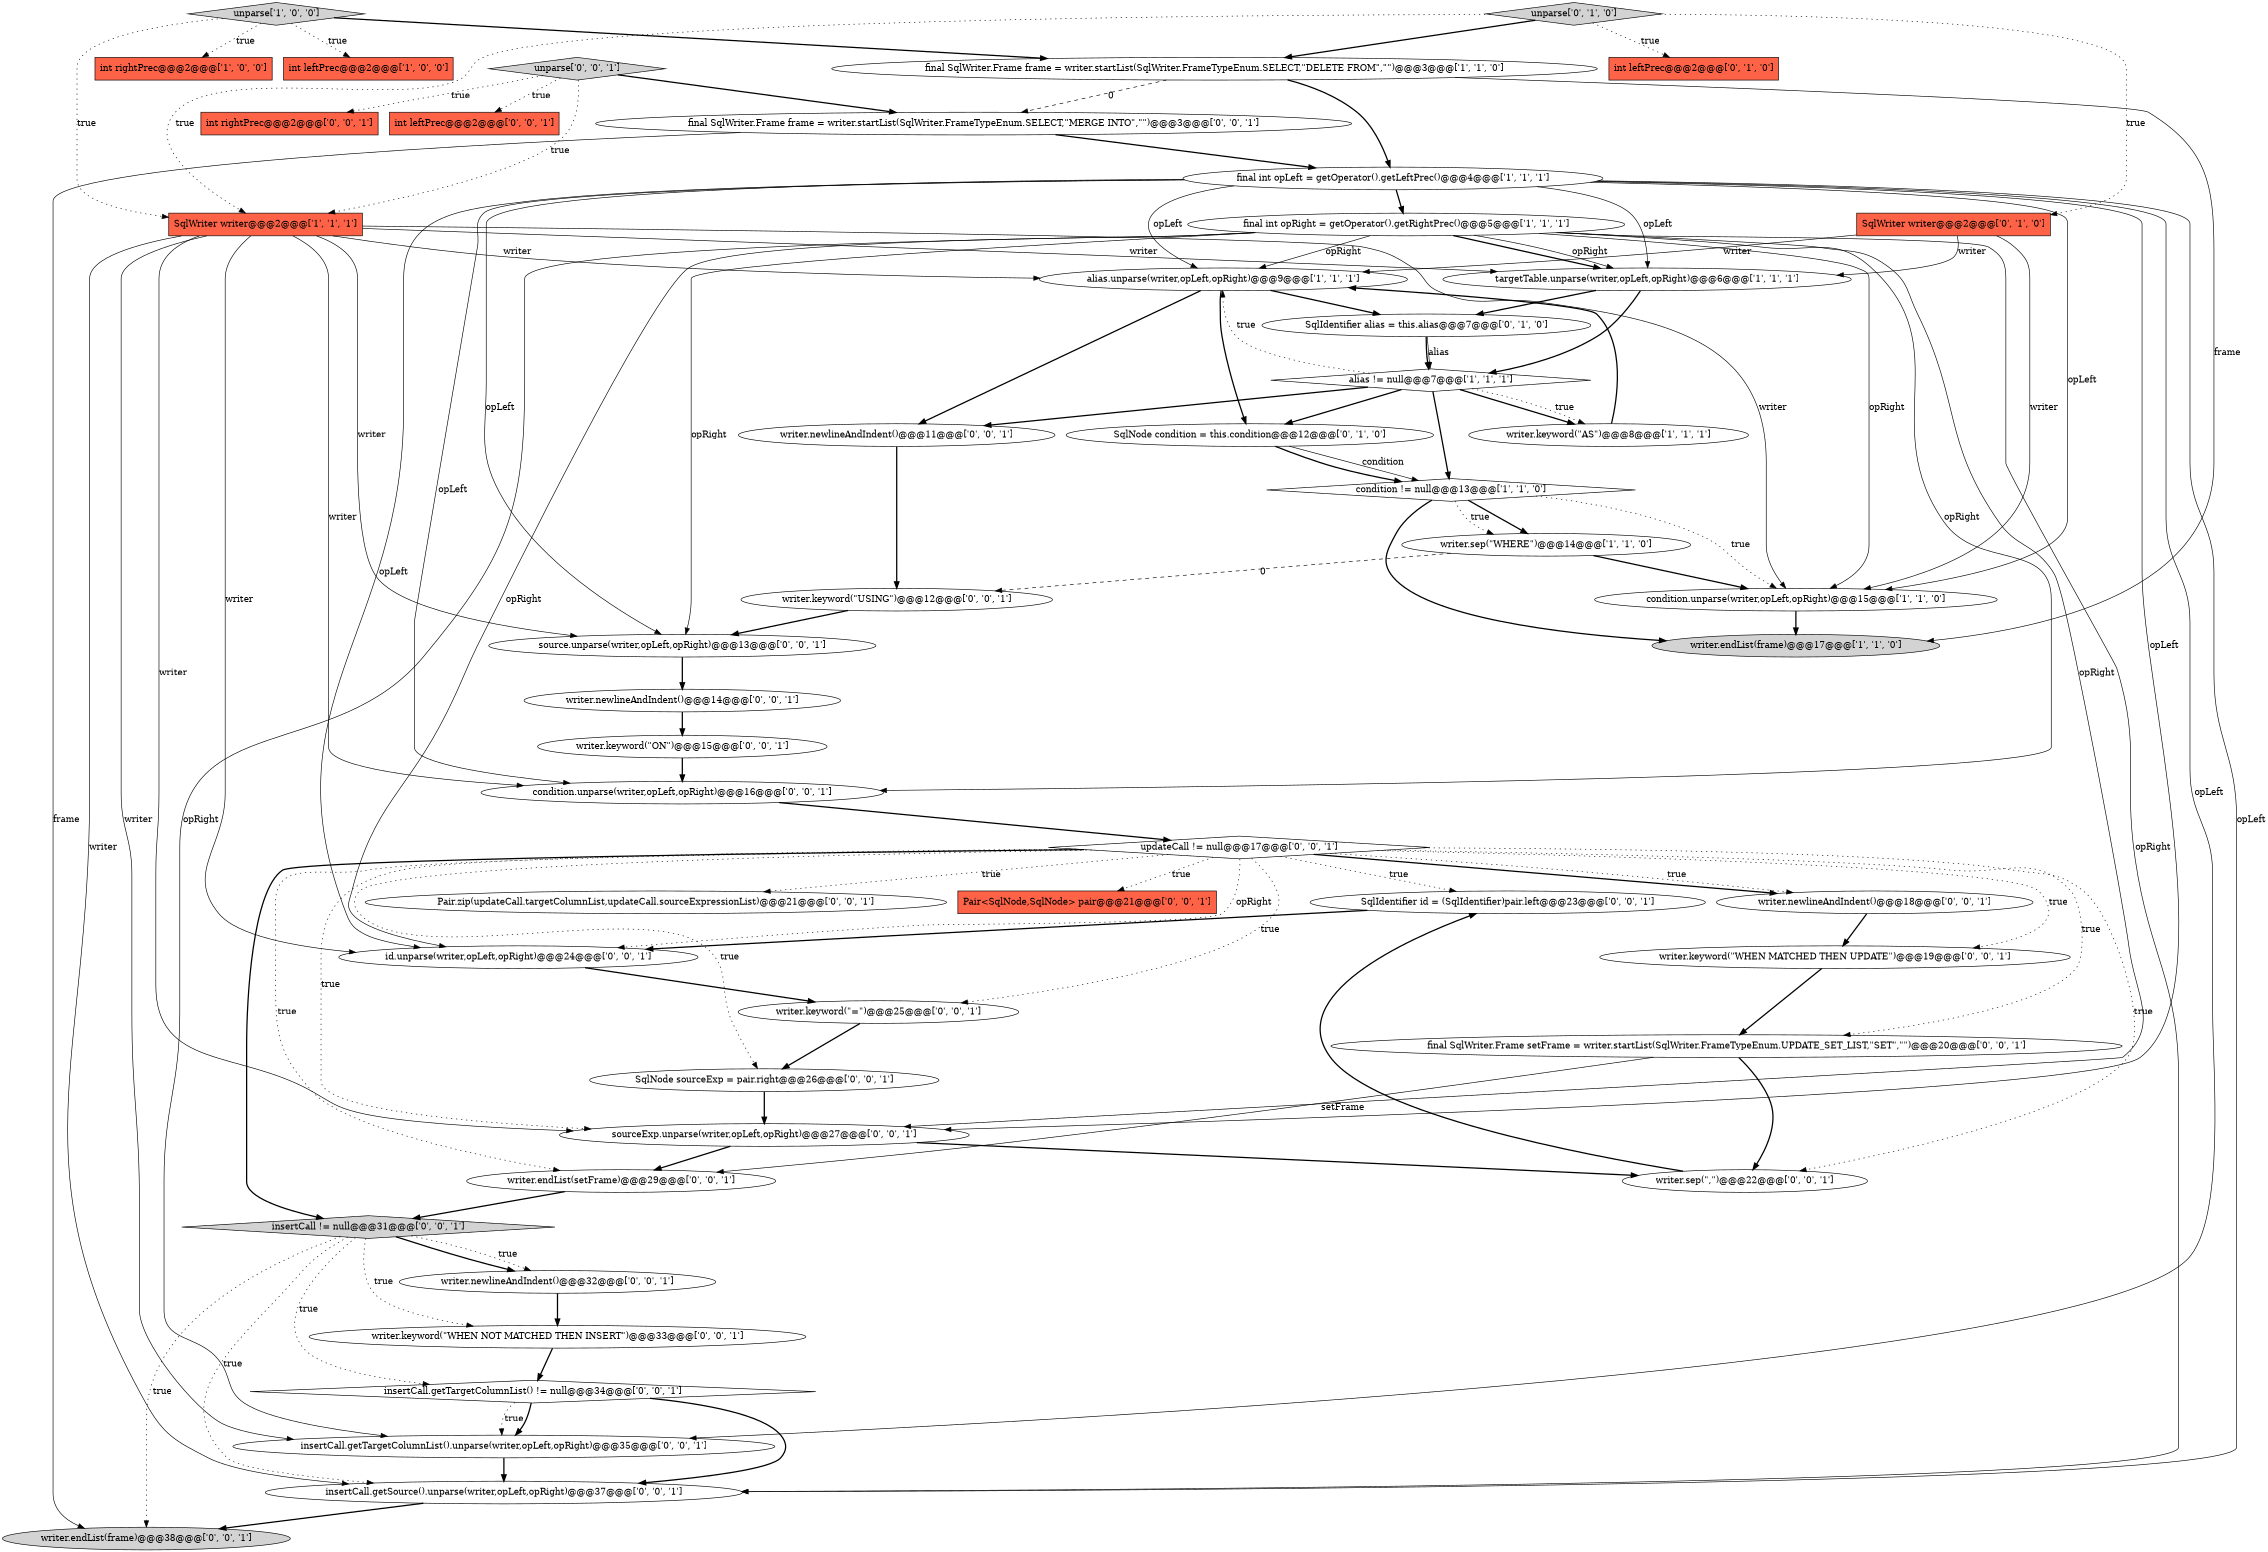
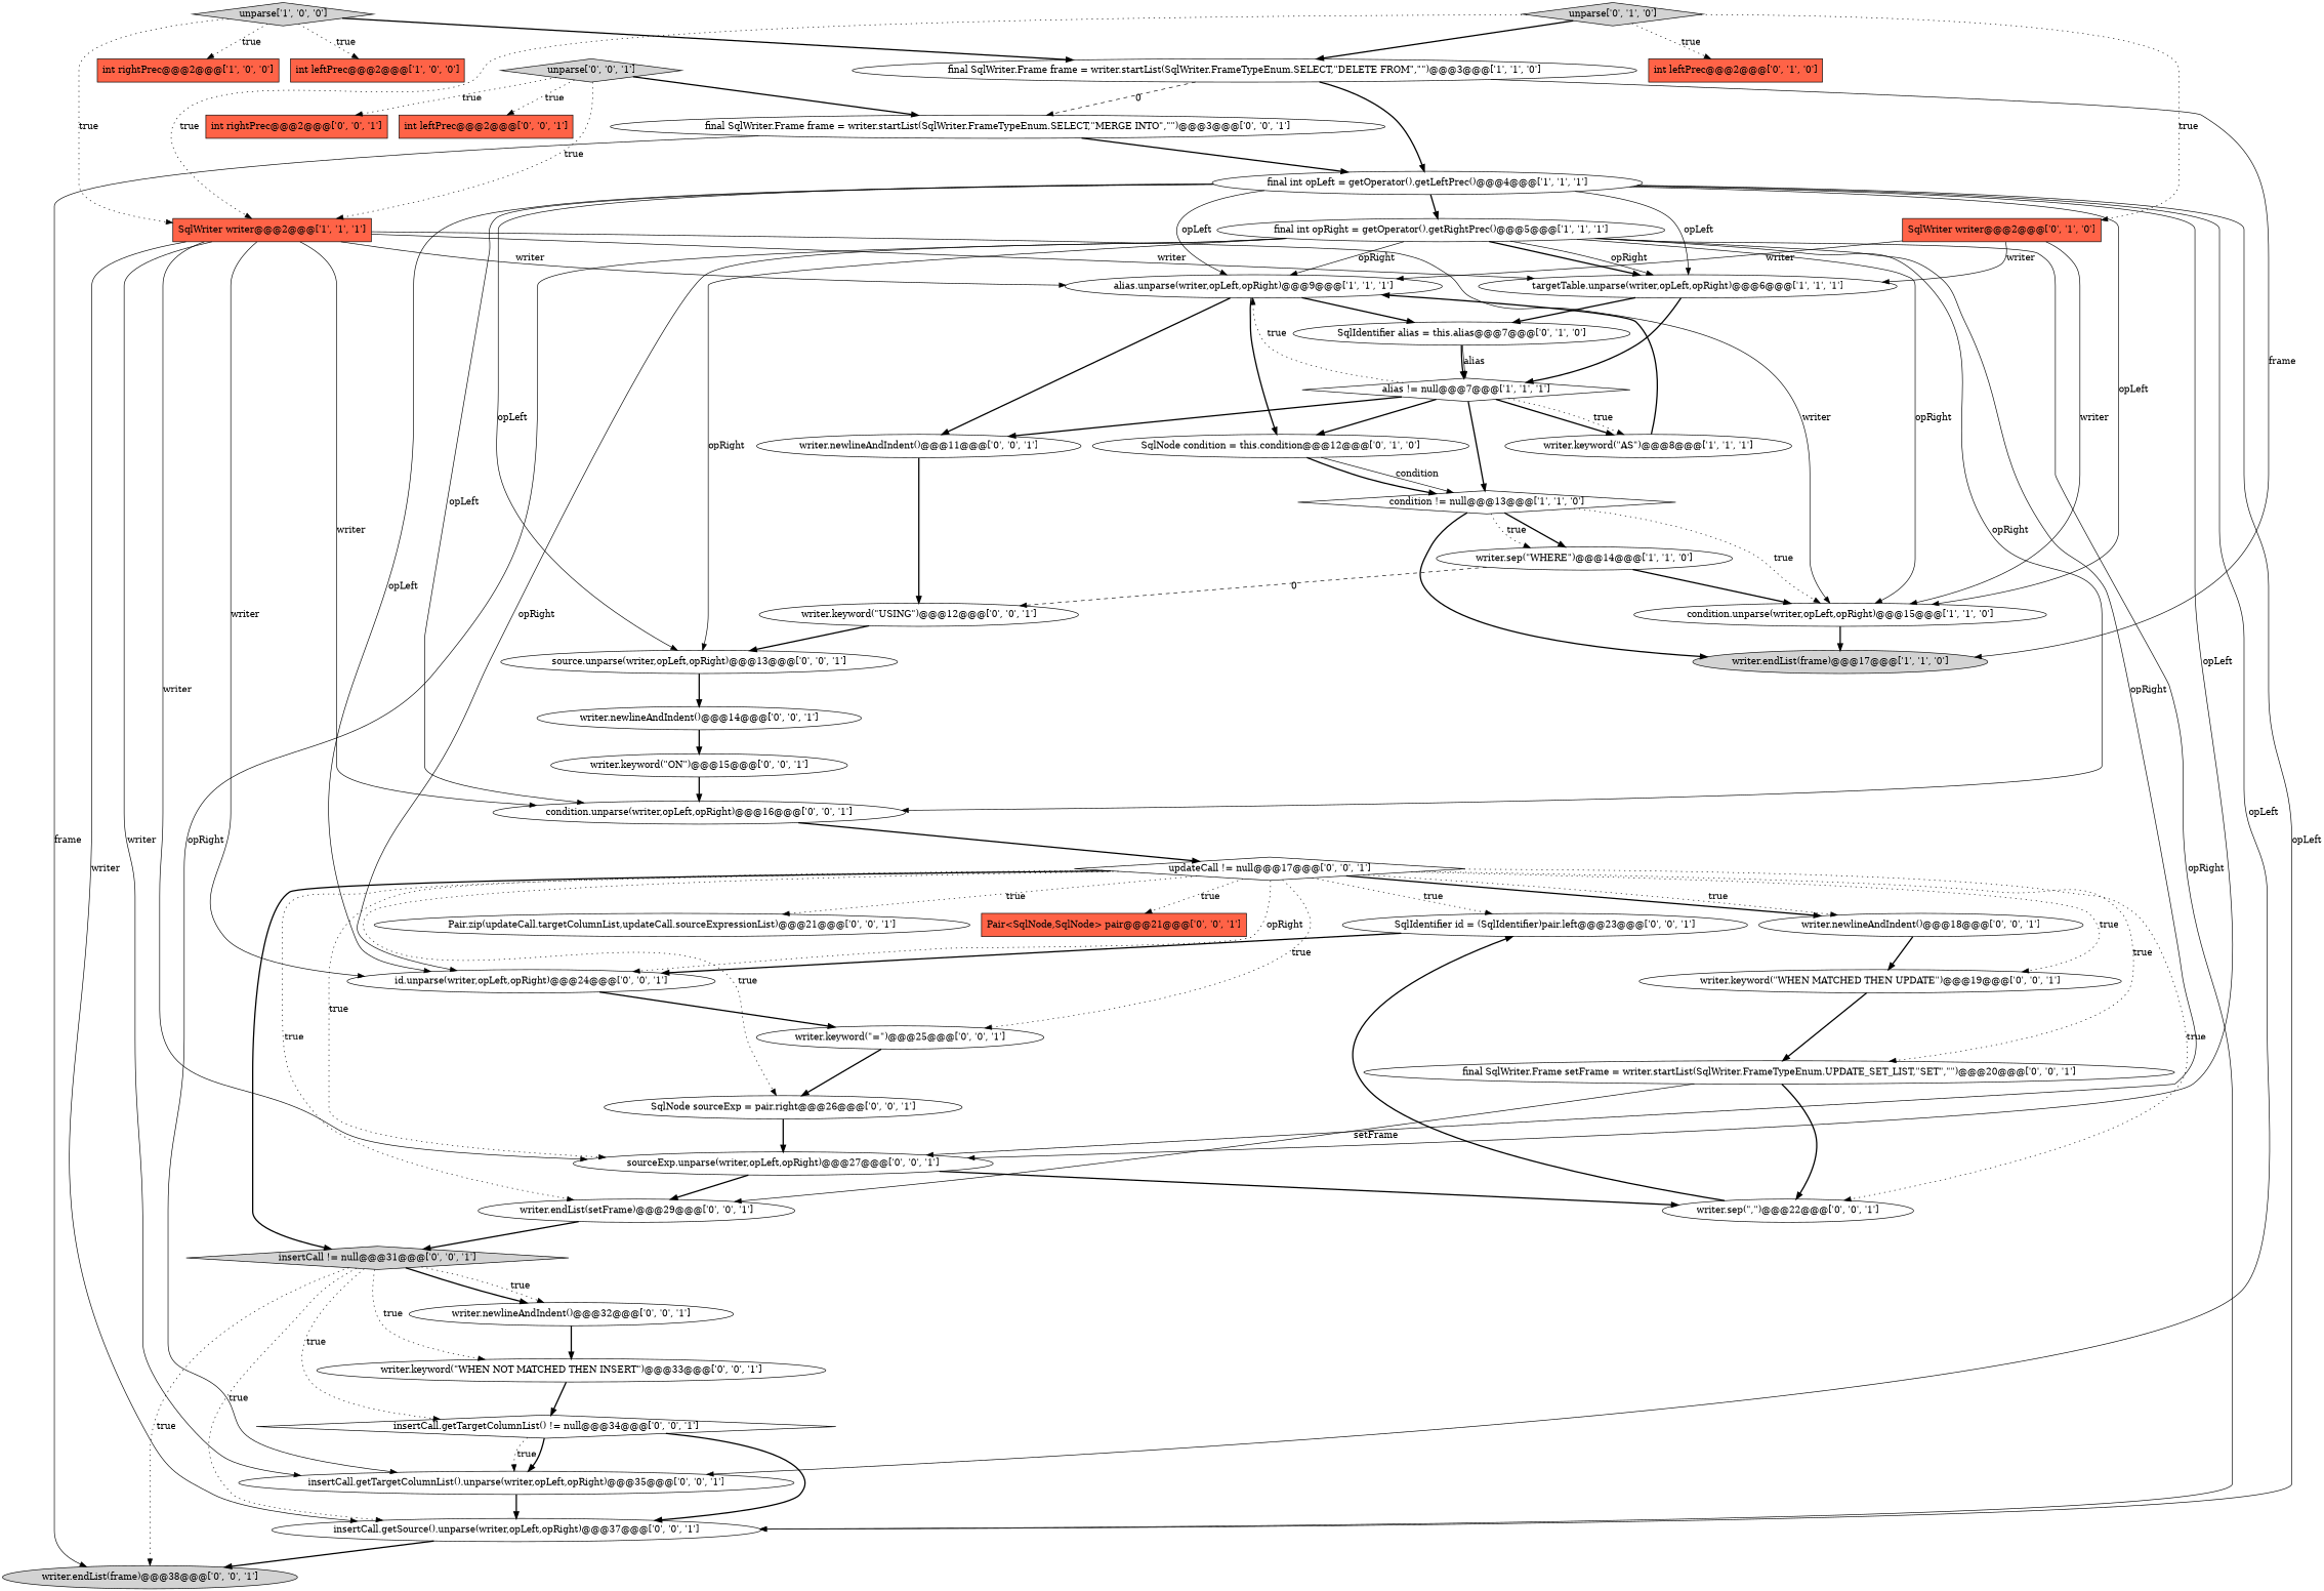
  digraph {
    node [fillcolor=white shape=ellipse style=filled]
    edge [style=bold]
    n1 [fillcolor=tomato label="int leftPrec@@@2@@@['1', '0', '0']" shape=box]
    n2 [fillcolor=lightgray label="writer.endList(frame)@@@17@@@['1', '1', '0']"]
    n3 [label="writer.endList(setFrame)@@@29@@@['0', '0', '1']"]
    n4 [fillcolor=lightgray label="insertCall != null@@@31@@@['0', '0', '1']" shape=diamond]
    n5 [label="insertCall.getSource().unparse(writer,opLeft,opRight)@@@37@@@['0', '0', '1']"]
    n6 [label="writer.keyword(\"WHEN NOT MATCHED THEN INSERT\")@@@33@@@['0', '0', '1']"]
    n7 [label="insertCall.getTargetColumnList() != null@@@34@@@['0', '0', '1']" shape=diamond]
    n8 [fillcolor=lightgray label="writer.endList(frame)@@@38@@@['0', '0', '1']"]
    n9 [label="writer.newlineAndIndent()@@@32@@@['0', '0', '1']"]
    n10 [label="alias.unparse(writer,opLeft,opRight)@@@9@@@['1', '1', '1']"]
    n11 [label="writer.newlineAndIndent()@@@11@@@['0', '0', '1']"]
    n12 [label="SqlNode condition = this.condition@@@12@@@['0', '1', '0']"]
    n13 [label="SqlIdentifier alias = this.alias@@@7@@@['0', '1', '0']"]
    n14 [label="writer.keyword(\"USING\")@@@12@@@['0', '0', '1']"]
    n15 [label="condition != null@@@13@@@['1', '1', '0']" shape=diamond]
    n16 [label="condition.unparse(writer,opLeft,opRight)@@@15@@@['1', '1', '0']"]
    n17 [label="writer.sep(\"WHERE\")@@@14@@@['1', '1', '0']"]
    n18 [label="writer.keyword(\"ON\")@@@15@@@['0', '0', '1']"]
    n19 [label="condition.unparse(writer,opLeft,opRight)@@@16@@@['0', '0', '1']"]
    n20 [label="updateCall != null@@@17@@@['0', '0', '1']" shape=diamond]
    n21 [label="SqlIdentifier id = (SqlIdentifier)pair.left@@@23@@@['0', '0', '1']"]
    n22 [label="id.unparse(writer,opLeft,opRight)@@@24@@@['0', '0', '1']"]
    n23 [label="writer.keyword(\"=\")@@@25@@@['0', '0', '1']"]
    n24 [fillcolor=tomato label="int rightPrec@@@2@@@['1', '0', '0']" shape=box]
    n25 [label="final SqlWriter.Frame setFrame = writer.startList(SqlWriter.FrameTypeEnum.UPDATE_SET_LIST,\"SET\",\"\")@@@20@@@['0', '0', '1']"]
    n26 [label="writer.sep(\",\")@@@22@@@['0', '0', '1']"]
    n27 [label="final int opRight = getOperator().getRightPrec()@@@5@@@['1', '1', '1']"]
    n28 [label="sourceExp.unparse(writer,opLeft,opRight)@@@27@@@['0', '0', '1']"]
    n29 [label="source.unparse(writer,opLeft,opRight)@@@13@@@['0', '0', '1']"]
    n30 [label="targetTable.unparse(writer,opLeft,opRight)@@@6@@@['1', '1', '1']"]
    n31 [label="insertCall.getTargetColumnList().unparse(writer,opLeft,opRight)@@@35@@@['0', '0', '1']"]
    n32 [label="writer.newlineAndIndent()@@@14@@@['0', '0', '1']"]
    n33 [label="alias != null@@@7@@@['1', '1', '1']" shape=diamond]
    n34 [fillcolor=tomato label="int leftPrec@@@2@@@['0', '1', '0']" shape=box]
    n35 [fillcolor=lightgray label="unparse['0', '0', '1']" shape=diamond]
    n36 [fillcolor=tomato label="int leftPrec@@@2@@@['0', '0', '1']" shape=box]
    n37 [label="final SqlWriter.Frame frame = writer.startList(SqlWriter.FrameTypeEnum.SELECT,\"MERGE INTO\",\"\")@@@3@@@['0', '0', '1']"]
    n38 [fillcolor=tomato label="int rightPrec@@@2@@@['0', '0', '1']" shape=box]
    n39 [fillcolor=tomato label="SqlWriter writer@@@2@@@['1', '1', '1']" shape=box]
    n40 [label="final int opLeft = getOperator().getLeftPrec()@@@4@@@['1', '1', '1']"]
    n41 [fillcolor=tomato label="Pair<SqlNode,SqlNode> pair@@@21@@@['0', '0', '1']" shape=box]
    n42 [label="writer.keyword(\"AS\")@@@8@@@['1', '1', '1']"]
    n43 [label="SqlNode sourceExp = pair.right@@@26@@@['0', '0', '1']"]
    n44 [fillcolor=lightgray label="unparse['0', '1', '0']" shape=diamond]
    n45 [fillcolor=tomato label="SqlWriter writer@@@2@@@['0', '1', '0']" shape=box]
    n46 [label="final SqlWriter.Frame frame = writer.startList(SqlWriter.FrameTypeEnum.SELECT,\"DELETE FROM\",\"\")@@@3@@@['1', '1', '0']"]
    n47 [fillcolor=lightgray label="unparse['1', '0', '0']" shape=diamond]
    n48 [label="writer.newlineAndIndent()@@@18@@@['0', '0', '1']"]
    n49 [label="writer.keyword(\"WHEN MATCHED THEN UPDATE\")@@@19@@@['0', '0', '1']"]
    n50 [label="Pair.zip(updateCall.targetColumnList,updateCall.sourceExpressionList)@@@21@@@['0', '0', '1']"]
    n3 -> n4
    n4 -> n5 [label=true style=dotted]
    n4 -> n6 [label=true style=dotted]
    n4 -> n7 [label=true style=dotted]
    n4 -> n8 [label=true style=dotted]
    n4 -> n9 [label=true style=dotted]
    n4 -> n9
    n5 -> n8
    n6 -> n7
    n7 -> n5
    n7 -> n31 [label=true style=dotted]
    n7 -> n31
    n9 -> n6
    n10 -> n11
    n10 -> n12
    n10 -> n13
    n11 -> n14
    n12 -> n15 [label=condition style=solid]
    n12 -> n15
    n13 -> n33 [label=alias style=solid]
    n13 -> n33
    n14 -> n29
    n15 -> n2
    n15 -> n16 [label=true style=dotted]
    n15 -> n17
    n15 -> n17 [label=true style=dotted]
    n16 -> n2
    n17 -> n14 [label=0 style=dashed]
    n17 -> n16
    n18 -> n19
    n19 -> n20
    n20 -> n3 [label=true style=dotted]
    n20 -> n4
    n20 -> n21 [label=true style=dotted]
    n20 -> n22 [label=opRight style=dotted]
    n20 -> n23 [label=true style=dotted]
    n20 -> n25 [label=true style=dotted]
    n20 -> n26 [label=true style=dotted]
    n20 -> n28 [label=true style=dotted]
    n20 -> n41 [label=true style=dotted]
    n20 -> n43 [label=true style=dotted]
    n20 -> n48
    n20 -> n48 [label=true style=dotted]
    n20 -> n49 [label=true style=dotted]
    n20 -> n50 [label=true style=dotted]
    n21 -> n22
    n22 -> n23
    n23 -> n43
    n25 -> n3 [label=setFrame style=solid]
    n25 -> n26
    n26 -> n21
    n27 -> n5 [label=opRight style=solid]
    n27 -> n10 [label=opRight style=solid]
    n27 -> n16 [label=opRight style=solid]
    n27 -> n19 [label=opRight style=solid]
    n27 -> n22 [label=opRight style=solid]
    n27 -> n28 [label=opRight style=solid]
    n27 -> n29 [label=opRight style=solid]
    n27 -> n30
    n27 -> n30 [label=opRight style=solid]
    n27 -> n31 [label=opRight style=solid]
    n28 -> n3
    n28 -> n26
    n29 -> n32
    n30 -> n13
    n30 -> n33
    n31 -> n5
    n32 -> n18
    n33 -> n10 [label=true style=dotted]
    n33 -> n11
    n33 -> n12
    n33 -> n15
    n33 -> n42
    n33 -> n42 [label=true style=dotted]
    n35 -> n36 [label=true style=dotted]
    n35 -> n37
    n35 -> n38 [label=true style=dotted]
    n35 -> n39 [label=true style=dotted]
    n37 -> n8 [label=frame style=solid]
    n37 -> n40
    n39 -> n5 [label=writer style=solid]
    n39 -> n10 [label=writer style=solid]
    n39 -> n16 [label=writer style=solid]
    n39 -> n19 [label=writer style=solid]
    n39 -> n22 [label=writer style=solid]
    n39 -> n28 [label=writer style=solid]
-   n39 -> n29 [label=writer style=solid]
    n39 -> n30 [label=writer style=solid]
    n39 -> n31 [label=writer style=solid]
    n40 -> n5 [label=opLeft style=solid]
    n40 -> n10 [label=opLeft style=solid]
    n40 -> n16 [label=opLeft style=solid]
    n40 -> n19 [label=opLeft style=solid]
    n40 -> n22 [label=opLeft style=solid]
    n40 -> n27
    n40 -> n28 [label=opLeft style=solid]
    n40 -> n29 [label=opLeft style=solid]
    n40 -> n30 [label=opLeft style=solid]
    n40 -> n31 [label=opLeft style=solid]
    n42 -> n10
    n43 -> n28
    n44 -> n34 [label=true style=dotted]
    n44 -> n39 [label=true style=dotted]
    n44 -> n45 [label=true style=dotted]
    n44 -> n46
    n45 -> n10 [label=writer style=solid]
    n45 -> n16 [label=writer style=solid]
    n45 -> n30 [label=writer style=solid]
    n46 -> n2 [label=frame style=solid]
    n46 -> n37 [label=0 style=dashed]
    n46 -> n40
    n47 -> n1 [label=true style=dotted]
    n47 -> n24 [label=true style=dotted]
    n47 -> n39 [label=true style=dotted]
    n47 -> n46
    n48 -> n49
    n49 -> n25
  }
